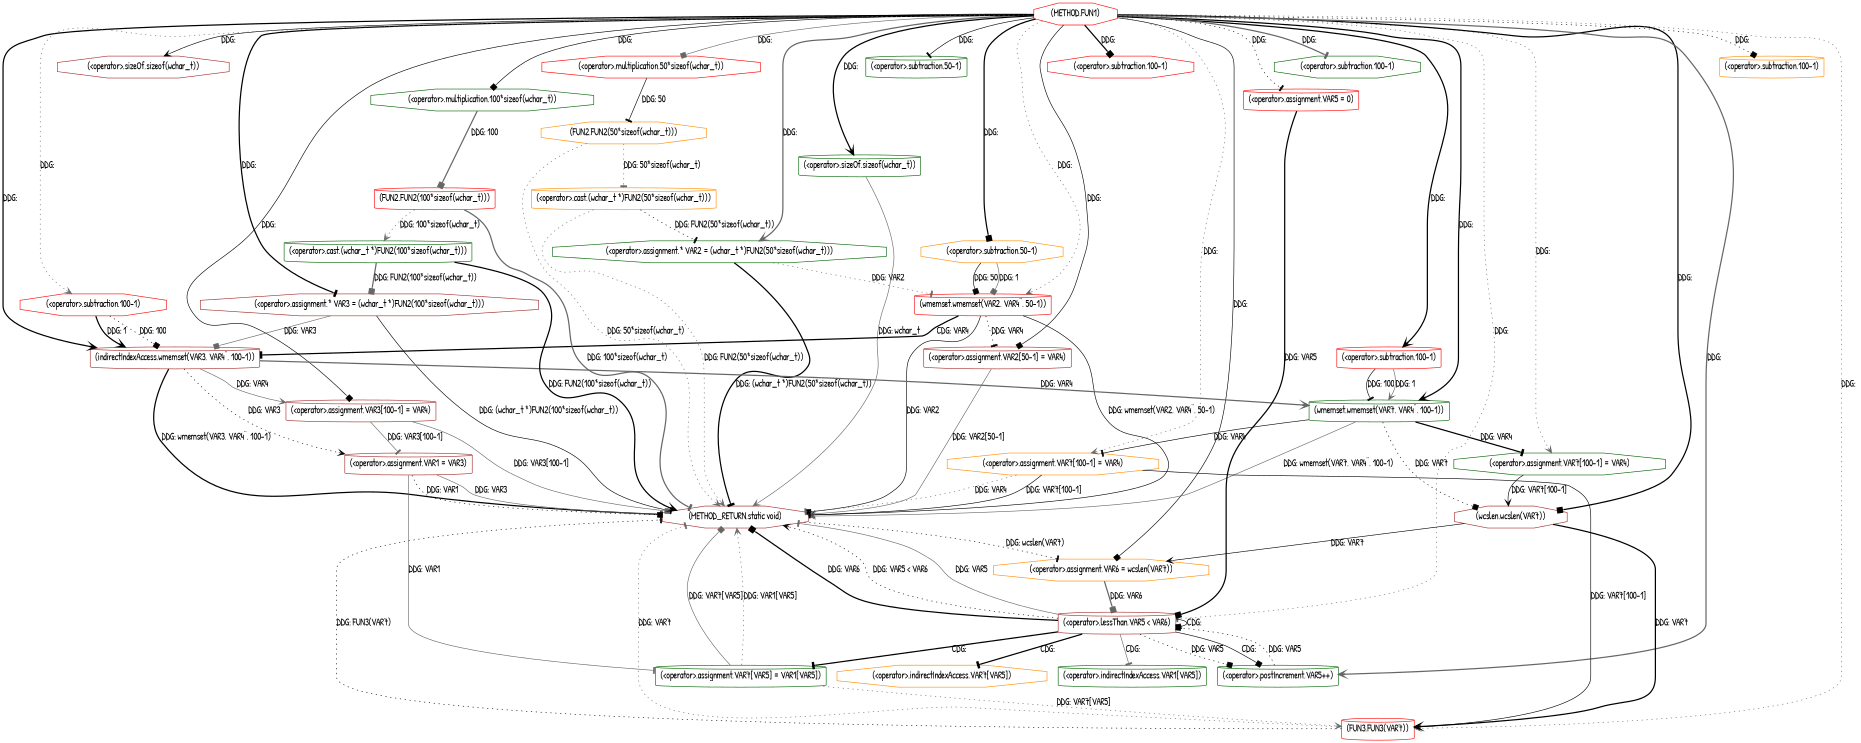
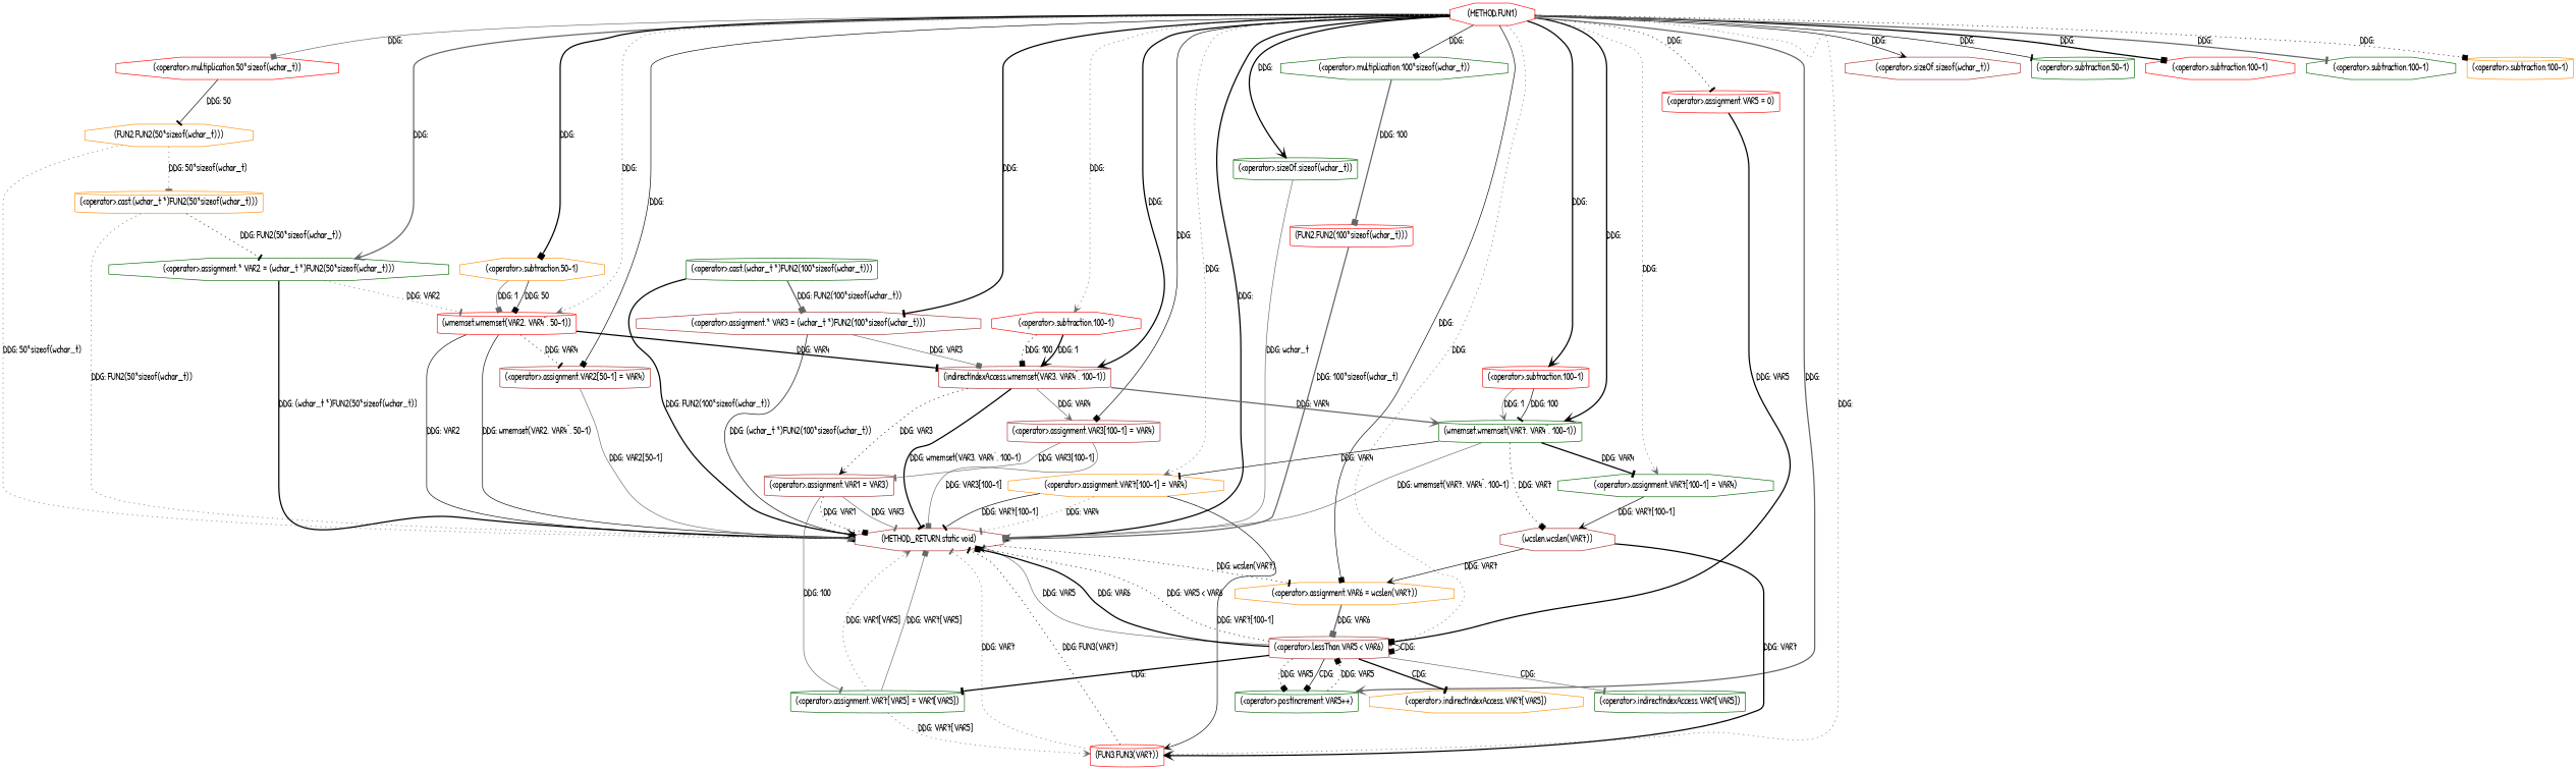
  digraph {
    fontname="Patrick Hand"
    node [color=darkgreen fontname="Patrick Hand" shape=cylinder]
    edge [arrowhead=vee color=black fontname="Patrick Hand" style=solid]
    n1 [color=red label="(METHOD,FUN1)" shape=octagon]
    n2 [label="(<operator>.assignment,* VAR2 = (wchar_t *)FUN2(50*sizeof(wchar_t)))" shape=octagon]
    n3 [color=red label="(<operator>.multiplication,50*sizeof(wchar_t))" shape=octagon]
    n4 [color=brown label="(<operator>.sizeOf,sizeof(wchar_t))" shape=octagon]
    n5 [color=brown label="(<operator>.assignment,* VAR3 = (wchar_t *)FUN2(100*sizeof(wchar_t)))" shape=octagon]
    n6 [label="(<operator>.multiplication,100*sizeof(wchar_t))" shape=octagon]
    n7 [label="(<operator>.sizeOf,sizeof(wchar_t))"]
    n8 [color=red label="(wmemset,wmemset(VAR2, VAR4'', 50-1))"]
    n9 [color=darkorange label="(<operator>.subtraction,50-1)" shape=octagon]
    n10 [color=brown label="(<operator>.assignment,VAR2[50-1] = VAR4)"]
    n11 [label="(<operator>.subtraction,50-1)"]
    n12 [color=brown label="(indirectIndexAccess,wmemset(VAR3, VAR4'', 100-1))"]
    n13 [color=red label="(<operator>.subtraction,100-1)" shape=octagon]
    n14 [color=brown label="(<operator>.assignment,VAR3[100-1] = VAR4)"]
    n15 [color=red label="(<operator>.subtraction,100-1)" shape=octagon]
    n16 [label="(wmemset,wmemset(VAR7, VAR4'', 100-1))"]
    n17 [color=red label="(<operator>.subtraction,100-1)"]
    n18 [label="(<operator>.assignment,VAR7[100-1] = VAR4)" shape=octagon]
    n19 [label="(<operator>.subtraction,100-1)" shape=octagon]
    n20 [color=darkorange label="(<operator>.assignment,VAR6 = wcslen(VAR7))" shape=octagon]
    n21 [color=brown label="(wcslen,wcslen(VAR7))" shape=octagon]
    n22 [color=red label="(<operator>.assignment,VAR5 = 0)"]
    n23 [color=brown label="(<operator>.lessThan,VAR5 < VAR6)"]
    n24 [label="(<operator>.postIncrement,VAR5++)"]
    n25 [color=darkorange label="(<operator>.assignment,VAR7[100-1] = VAR4)" shape=octagon]
    n26 [color=darkorange label="(<operator>.subtraction,100-1)"]
    n27 [color=red label="(FUN3,FUN3(VAR7))"]
    n28 [color=brown label="(METHOD_RETURN,static void)" shape=octagon]
    n29 [color=darkorange label="(FUN2,FUN2(50*sizeof(wchar_t)))" shape=octagon]
    n30 [color=red label="(FUN2,FUN2(100*sizeof(wchar_t)))"]
    n31 [color=brown label="(<operator>.assignment,VAR1 = VAR3)"]
    n32 [label="(<operator>.assignment,VAR7[VAR5] = VAR1[VAR5])"]
    n33 [color=darkorange label="(<operator>.indirectIndexAccess,VAR7[VAR5])" shape=octagon]
    n34 [label="(<operator>.indirectIndexAccess,VAR1[VAR5])"]
    n35 [color=darkorange label="(<operator>.cast,(wchar_t *)FUN2(50*sizeof(wchar_t)))"]
    n36 [label="(<operator>.cast,(wchar_t *)FUN2(100*sizeof(wchar_t)))"]
    n1 -> n2 [color=gray40 label="DDG: " style=bold]
    n1 -> n3 [arrowhead=box color=gray40 label="DDG: "]
    n1 -> n4 [label="DDG: "]
    n1 -> n5 [arrowhead=tee label="DDG: " style=bold]
    n1 -> n6 [arrowhead=box label="DDG: "]
    n1 -> n7 [label="DDG: " style=bold]
    n1 -> n8 [color=gray40 label="DDG: " style=dotted]
    n1 -> n9 [arrowhead=box label="DDG: " style=bold]
    n1 -> n10 [arrowhead=box label="DDG: "]
    n1 -> n11 [arrowhead=tee label="DDG: "]
    n1 -> n12 [label="DDG: " style=bold]
    n1 -> n13 [color=gray40 label="DDG: " style=dotted]
    n1 -> n14 [arrowhead=box label="DDG: "]
    n1 -> n15 [arrowhead=box label="DDG: " style=bold]
    n1 -> n16 [label="DDG: " style=bold]
    n1 -> n17 [label="DDG: " style=bold]
    n1 -> n18 [color=gray40 label="DDG: " style=dotted]
    n1 -> n19 [arrowhead=tee color=gray40 label="DDG: " style=bold]
    n1 -> n20 [arrowhead=box label="DDG: "]
-   n1 -> n21 [arrowhead=box label="DDG: " style=bold]
+   n1 -> n28 [arrowhead=box label="DDG: " style=bold]
    n1 -> n22 [arrowhead=tee label="DDG: " style=dotted]
    n1 -> n23 [arrowhead=tee color=gray40 label="DDG: " style=dotted]
    n1 -> n24 [color=gray40 label="DDG: " style=bold]
    n1 -> n25 [color=gray40 label="DDG: " style=dotted]
    n1 -> n26 [arrowhead=box label="DDG: " style=dotted]
    n1 -> n27 [color=gray40 label="DDG: " style=dotted]
    n2 -> n8 [arrowhead=tee color=gray40 label="DDG: VAR2" style=dotted]
    n2 -> n28 [arrowhead=tee label="DDG: (wchar_t *)FUN2(50*sizeof(wchar_t))" style=bold]
    n3 -> n29 [arrowhead=tee label="DDG: 50"]
    n5 -> n12 [arrowhead=box color=gray40 label="DDG: VAR3"]
    n5 -> n28 [arrowhead=tee label="DDG: (wchar_t *)FUN2(100*sizeof(wchar_t))"]
    n6 -> n30 [arrowhead=box color=gray40 label="DDG: 100" style=bold]
    n7 -> n28 [color=gray40 label="DDG: wchar_t"]
    n8 -> n10 [arrowhead=tee label="DDG: VAR4" style=dotted]
-   n8 -> n12 [arrowhead=tee label="CDG: VAR4" style=bold]
+   n8 -> n12 [arrowhead=tee label="DDG: VAR4" style=bold]
    n8 -> n28 [label="DDG: wmemset(VAR2, VAR4'', 50-1)"]
    n8 -> n28 [arrowhead=box label="DDG: VAR2"]
    n9 -> n8 [arrowhead=box label="DDG: 50"]
    n9 -> n8 [arrowhead=box color=gray40 label="DDG: 1"]
    n10 -> n28 [color=gray40 label="DDG: VAR2[50-1]"]
    n12 -> n14 [color=gray40 label="DDG: VAR4"]
    n12 -> n16 [color=gray40 label="DDG: VAR4" style=bold]
    n12 -> n28 [arrowhead=tee label="DDG: wmemset(VAR3, VAR4'', 100-1)" style=bold]
    n12 -> n31 [label="DDG: VAR3" style=dotted]
    n13 -> n12 [arrowhead=box label="DDG: 100" style=dotted]
    n13 -> n12 [label="DDG: 1" style=bold]
    n14 -> n28 [arrowhead=box color=gray40 label="DDG: VAR3[100-1]"]
    n14 -> n31 [arrowhead=tee color=gray40 label="DDG: VAR3[100-1]"]
    n16 -> n18 [arrowhead=tee label="DDG: VAR4" style=bold]
    n16 -> n21 [arrowhead=box label="DDG: VAR7" style=dotted]
    n16 -> n25 [arrowhead=tee label="DDG: VAR4"]
    n16 -> n28 [color=gray40 label="DDG: wmemset(VAR7, VAR4'', 100-1)"]
    n17 -> n16 [arrowhead=tee label="DDG: 100"]
    n17 -> n16 [color=gray40 label="DDG: 1"]
    n18 -> n21 [label="DDG: VAR7[100-1]"]
    n20 -> n23 [arrowhead=box color=gray40 label="DDG: VAR6" style=bold]
    n21 -> n20 [label="DDG: VAR7"]
    n21 -> n27 [label="DDG: VAR7" style=bold]
    n22 -> n23 [arrowhead=box label="DDG: VAR5" style=bold]
    n23 -> n23 [arrowhead=box label="CDG: "]
    n23 -> n24 [arrowhead=box label="DDG: VAR5" style=dotted]
    n23 -> n24 [arrowhead=box label="CDG: "]
    n23 -> n28 [arrowhead=tee color=gray40 label="DDG: VAR5"]
    n23 -> n28 [arrowhead=box label="DDG: VAR6" style=bold]
    n23 -> n28 [label="DDG: VAR5 < VAR6" style=dotted]
    n23 -> n32 [arrowhead=tee label="CDG: " style=bold]
    n23 -> n33 [arrowhead=tee label="CDG: " style=bold]
    n23 -> n34 [arrowhead=tee color=gray40 label="CDG: "]
    n24 -> n23 [arrowhead=box label="DDG: VAR5" style=dotted]
    n25 -> n27 [label="DDG: VAR7[100-1]"]
    n25 -> n28 [arrowhead=tee color=gray40 label="DDG: VAR4" style=dotted]
    n25 -> n28 [arrowhead=tee label="DDG: VAR7[100-1]"]
    n27 -> n28 [arrowhead=tee label="DDG: FUN3(VAR7)" style=dotted]
    n27 -> n28 [arrowhead=tee color=gray40 label="DDG: VAR7" style=dotted]
    n28 -> n20 [arrowhead=tee label="DDG: wcslen(VAR7)" style=dotted]
    n29 -> n28 [color=gray40 label="DDG: 50*sizeof(wchar_t)" style=dotted]
    n29 -> n35 [arrowhead=tee color=gray40 label="DDG: 50*sizeof(wchar_t)" style=dotted]
    n30 -> n28 [arrowhead=tee color=gray40 label="DDG: 100*sizeof(wchar_t)" style=bold]
-   n30 -> n36 [color=gray40 label="DDG: 100*sizeof(wchar_t)" style=dotted]
    n31 -> n28 [arrowhead=tee color=gray40 label="DDG: VAR3"]
    n31 -> n28 [arrowhead=box label="DDG: VAR1" style=dotted]
-   n31 -> n32 [arrowhead=tee color=gray40 label="DDG: VAR1"]
+   n31 -> n32 [arrowhead=tee color=gray40 label="DDG: 100"]
    n32 -> n27 [color=gray40 label="DDG: VAR7[VAR5]" style=dotted]
    n32 -> n28 [arrowhead=box color=gray40 label="DDG: VAR7[VAR5]"]
    n32 -> n28 [color=gray40 label="DDG: VAR1[VAR5]" style=dotted]
    n35 -> n2 [arrowhead=tee label="DDG: FUN2(50*sizeof(wchar_t))" style=dotted]
    n35 -> n28 [color=gray40 label="DDG: FUN2(50*sizeof(wchar_t))" style=dotted]
    n36 -> n5 [arrowhead=box color=gray40 label="DDG: FUN2(100*sizeof(wchar_t))" style=bold]
    n36 -> n28 [label="DDG: FUN2(100*sizeof(wchar_t))" style=bold]
  }
